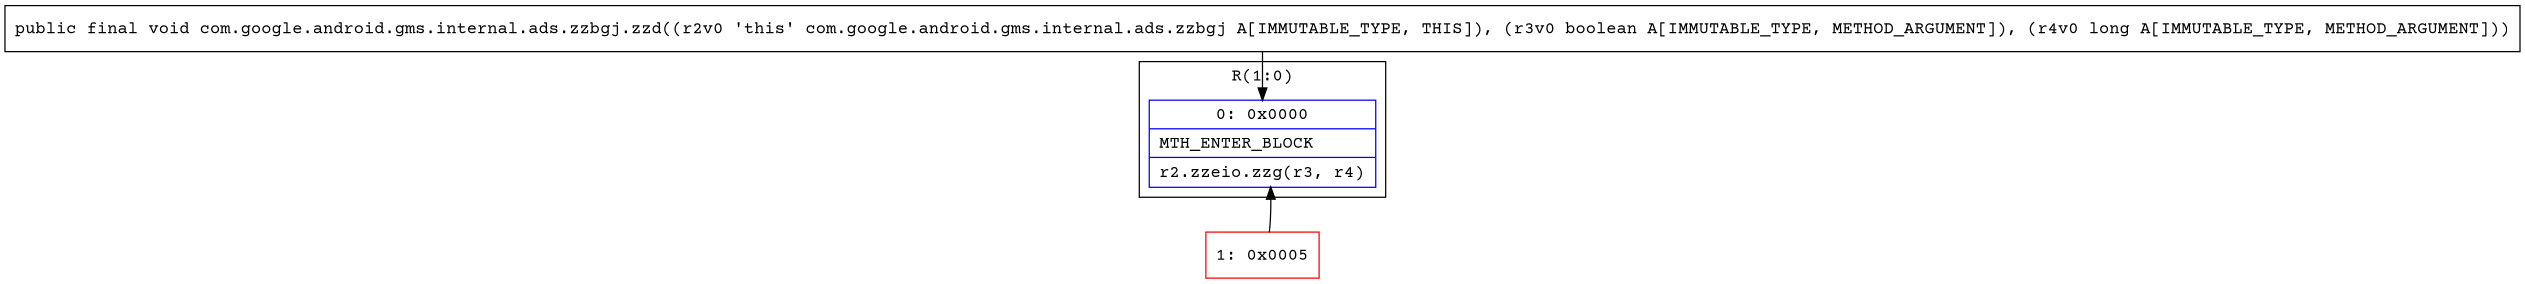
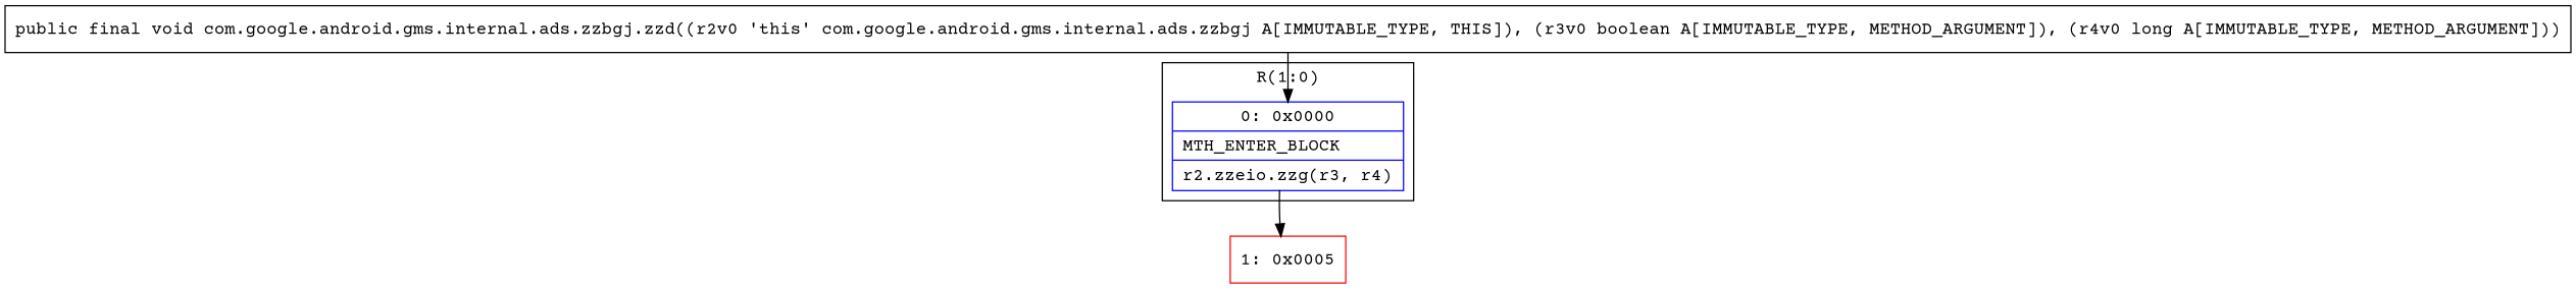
  digraph {
    fontname="Courier Prime"
    node [shape=record fontname="Courier Prime"]
    edge [fontname="Courier Prime"]
    n1 [color=blue label="{0\:\ 0x0000|MTH_ENTER_BLOCK\l|r2.zzeio.zzg(r3, r4)\l}"]
    n2 [color=red label="{1\:\ 0x0005}"]
    n3 [label="{public final void com.google.android.gms.internal.ads.zzbgj.zzd((r2v0 'this' com.google.android.gms.internal.ads.zzbgj A[IMMUTABLE_TYPE, THIS]), (r3v0 boolean A[IMMUTABLE_TYPE, METHOD_ARGUMENT]), (r4v0 long A[IMMUTABLE_TYPE, METHOD_ARGUMENT])) }"]
    subgraph cluster_1 {
      label="R(1:0)"
      n1
    }
-   n2 -> n1
+   n1 -> n2
    n3 -> n1
  }
